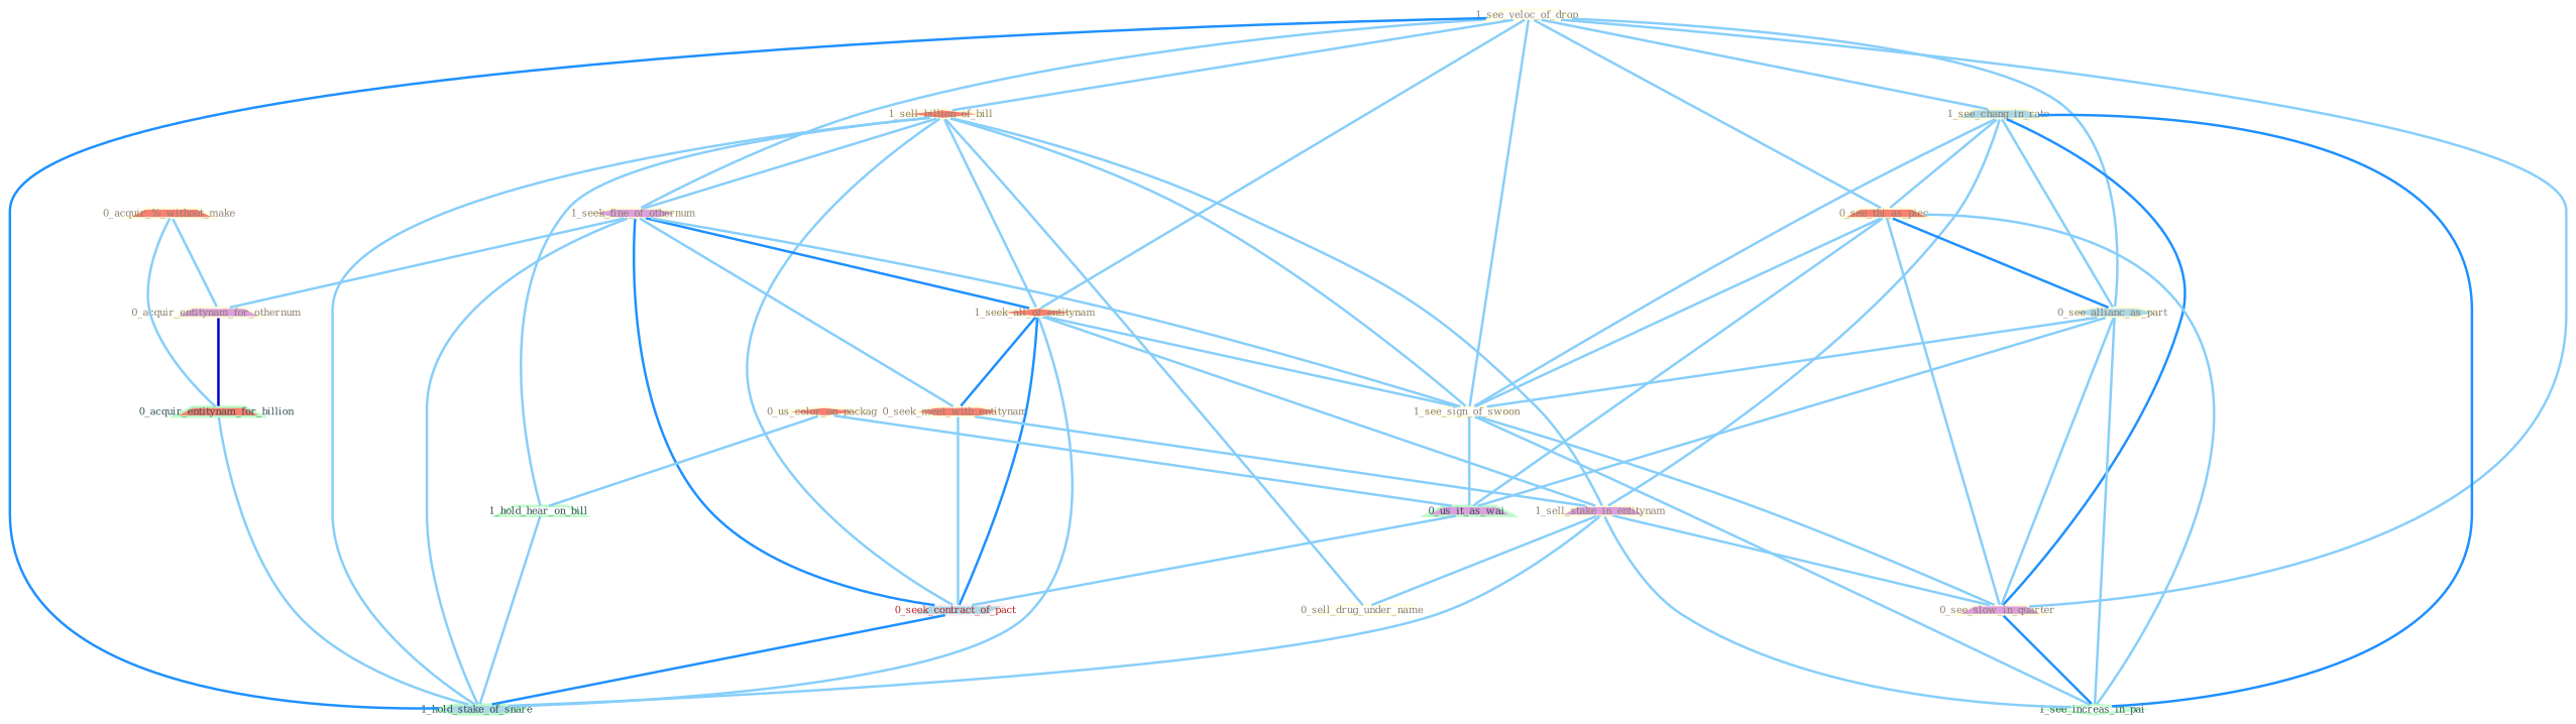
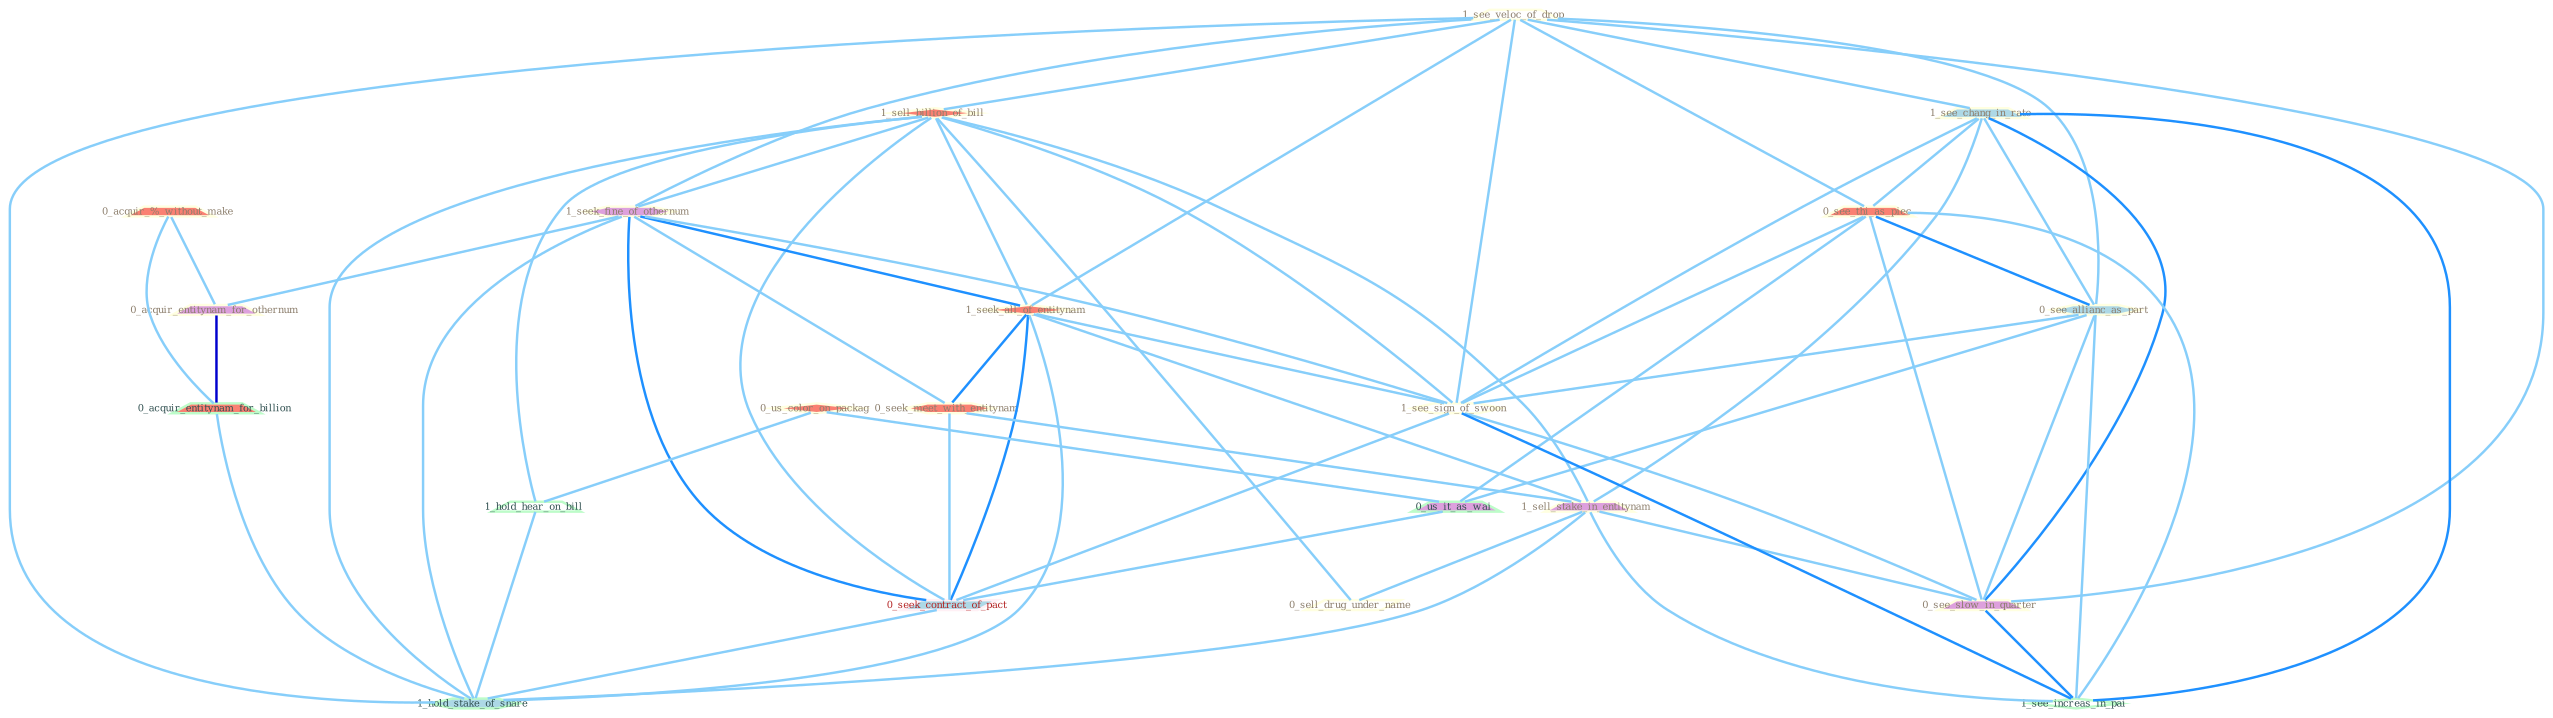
  graph {
    node [color="#ffffe0" fillcolor=salmon fixedsize=true fontcolor="#8b7d6b" fontsize=4 shape=trapezium style=filled]
    edge [color="#87cefa" w=1]
    "1_see_veloc_of_drop " [fillcolor=white height=.06 width=.5]
    "1_sell_billion_of_bill " [height=.06 shape=diamond width=.5]
    "0_acquir_%_without_make " [height=.06 width=.5]
    "1_seek_fine_of_othernum " [fillcolor=plum height=.06 shape=hexagon width=.5]
    "1_seek_all_of_entitynam " [height=.06 shape=diamond width=.5]
    "1_see_chang_in_rate " [fillcolor=lightblue height=.06 width=.5]
    "0_us_color_on_packag " [height=.06 shape=diamond width=.5]
    "0_seek_meet_with_entitynam " [height=.06 shape=hexagon width=.5]
    "0_see_thi_as_piec " [height=.06 width=.5]
    "1_sell_stake_in_entitynam " [fillcolor=plum height=.06 width=.5]
    "0_see_allianc_as_part " [fillcolor=lightblue height=.06 shape=hexagon width=.5]
    "0_acquir_entitynam_for_othernum " [fillcolor=plum height=.06 width=.5]
    "0_sell_drug_under_name " [fillcolor=white height=.06 shape=parallelogram width=.5]
    "1_see_sign_of_swoon " [fillcolor=white height=.06 shape=hexagon width=.5]
    "0_see_slow_in_quarter " [fillcolor=plum height=.06 width=.5]
    "0_seek_contract_of_pact " [color="#fff0f5" fillcolor=lightblue fontcolor="#b22222" height=.06 shape=parallelogram width=.5]
    "1_hold_stake_of_share " [color="#BDFCC9" fillcolor=lightblue fontcolor="#2f4f4f" height=.06 shape=hexagon width=.5]
    "1_hold_hear_on_bill " [color="#BDFCC9" fillcolor=white fontcolor="#2f4f4f" height=.06 width=.5]
    "0_acquir_entitynam_for_billion " [color="#BDFCC9" fontcolor="#2f4f4f" height=.06 width=.5]
    "1_see_increas_in_pai " [color="#BDFCC9" fillcolor=white fontcolor="#2f4f4f" height=.06 shape=diamond width=.5]
    "0_us_it_as_wai " [color="#BDFCC9" fillcolor=plum fontcolor="#2f4f4f" height=.06 width=.5]
    subgraph sub_1 {
      "1_see_veloc_of_drop "
      "1_sell_billion_of_bill "
      "0_acquir_%_without_make "
      "1_seek_fine_of_othernum "
      "1_seek_all_of_entitynam "
      "1_see_chang_in_rate "
      "0_us_color_on_packag "
      "0_seek_meet_with_entitynam "
      "0_see_thi_as_piec "
      "1_sell_stake_in_entitynam "
      "0_see_allianc_as_part "
      "0_acquir_entitynam_for_othernum "
      "0_sell_drug_under_name "
      "1_see_sign_of_swoon "
      "0_see_slow_in_quarter "
    }
    subgraph sub_2 {
      "0_seek_contract_of_pact "
    }
    "1_see_veloc_of_drop " -- "1_sell_billion_of_bill "
    "1_see_veloc_of_drop " -- "1_seek_fine_of_othernum "
    "1_see_veloc_of_drop " -- "1_seek_all_of_entitynam "
    "1_see_veloc_of_drop " -- "1_see_chang_in_rate "
    "1_see_veloc_of_drop " -- "0_see_thi_as_piec "
    "1_see_veloc_of_drop " -- "0_see_allianc_as_part "
    "1_see_veloc_of_drop " -- "1_see_sign_of_swoon " [w=2]
    "1_see_veloc_of_drop " -- "0_see_slow_in_quarter "
-   "1_see_veloc_of_drop " -- "1_hold_stake_of_share " [color="#1e90ff"]
+   "1_see_veloc_of_drop " -- "1_hold_stake_of_share "
    "1_sell_billion_of_bill " -- "1_seek_fine_of_othernum "
    "1_sell_billion_of_bill " -- "1_seek_all_of_entitynam "
    "1_sell_billion_of_bill " -- "1_sell_stake_in_entitynam "
    "1_sell_billion_of_bill " -- "0_sell_drug_under_name "
    "1_sell_billion_of_bill " -- "1_see_sign_of_swoon "
    "1_sell_billion_of_bill " -- "0_seek_contract_of_pact "
    "1_sell_billion_of_bill " -- "1_hold_stake_of_share "
    "1_sell_billion_of_bill " -- "1_hold_hear_on_bill "
    "0_acquir_%_without_make " -- "0_acquir_entitynam_for_othernum "
    "0_acquir_%_without_make " -- "0_acquir_entitynam_for_billion "
    "1_seek_fine_of_othernum " -- "1_seek_all_of_entitynam " [color="#1e90ff" w=2]
    "1_seek_fine_of_othernum " -- "0_seek_meet_with_entitynam "
    "1_seek_fine_of_othernum " -- "0_acquir_entitynam_for_othernum "
    "1_seek_fine_of_othernum " -- "1_see_sign_of_swoon "
    "1_seek_fine_of_othernum " -- "0_seek_contract_of_pact " [color="#1e90ff" w=2]
    "1_seek_fine_of_othernum " -- "1_hold_stake_of_share "
    "1_seek_all_of_entitynam " -- "0_seek_meet_with_entitynam " [color="#1e90ff" w=2]
    "1_seek_all_of_entitynam " -- "1_sell_stake_in_entitynam "
    "1_seek_all_of_entitynam " -- "1_see_sign_of_swoon "
    "1_seek_all_of_entitynam " -- "0_seek_contract_of_pact " [color="#1e90ff" w=2]
    "1_seek_all_of_entitynam " -- "1_hold_stake_of_share "
    "1_see_chang_in_rate " -- "0_see_thi_as_piec "
    "1_see_chang_in_rate " -- "1_sell_stake_in_entitynam "
    "1_see_chang_in_rate " -- "0_see_allianc_as_part "
    "1_see_chang_in_rate " -- "1_see_sign_of_swoon "
    "1_see_chang_in_rate " -- "0_see_slow_in_quarter " [color="#1e90ff" w=2]
    "1_see_chang_in_rate " -- "1_see_increas_in_pai " [color="#1e90ff" w=2]
    "0_us_color_on_packag " -- "1_hold_hear_on_bill "
    "0_us_color_on_packag " -- "0_us_it_as_wai "
    "0_seek_meet_with_entitynam " -- "1_sell_stake_in_entitynam "
    "0_seek_meet_with_entitynam " -- "0_seek_contract_of_pact "
    "0_see_thi_as_piec " -- "0_see_allianc_as_part " [color="#1e90ff" w=2]
    "0_see_thi_as_piec " -- "1_see_sign_of_swoon "
    "0_see_thi_as_piec " -- "0_see_slow_in_quarter "
    "0_see_thi_as_piec " -- "1_see_increas_in_pai "
    "0_see_thi_as_piec " -- "0_us_it_as_wai "
    "1_sell_stake_in_entitynam " -- "0_sell_drug_under_name "
    "1_sell_stake_in_entitynam " -- "0_see_slow_in_quarter "
    "1_sell_stake_in_entitynam " -- "1_hold_stake_of_share "
    "1_sell_stake_in_entitynam " -- "1_see_increas_in_pai "
    "0_see_allianc_as_part " -- "1_see_sign_of_swoon "
    "0_see_allianc_as_part " -- "0_see_slow_in_quarter "
    "0_see_allianc_as_part " -- "1_see_increas_in_pai "
    "0_see_allianc_as_part " -- "0_us_it_as_wai "
    "0_acquir_entitynam_for_othernum " -- "0_acquir_entitynam_for_billion " [color="#0000cd" w=3]
    "1_see_sign_of_swoon " -- "0_see_slow_in_quarter "
-   "1_see_sign_of_swoon " -- "0_us_it_as_wai "
-   "1_see_sign_of_swoon " -- "1_see_increas_in_pai "
+   "1_see_sign_of_swoon " -- "0_seek_contract_of_pact "
+   "1_see_sign_of_swoon " -- "1_see_increas_in_pai " [color="#1e90ff"]
    "0_see_slow_in_quarter " -- "1_see_increas_in_pai " [color="#1e90ff" w=2]
-   "0_seek_contract_of_pact " -- "1_hold_stake_of_share " [color="#1e90ff"]
+   "0_seek_contract_of_pact " -- "1_hold_stake_of_share "
    "1_hold_hear_on_bill " -- "1_hold_stake_of_share "
    "0_acquir_entitynam_for_billion " -- "1_hold_stake_of_share "
    "0_us_it_as_wai " -- "0_seek_contract_of_pact "
  }
